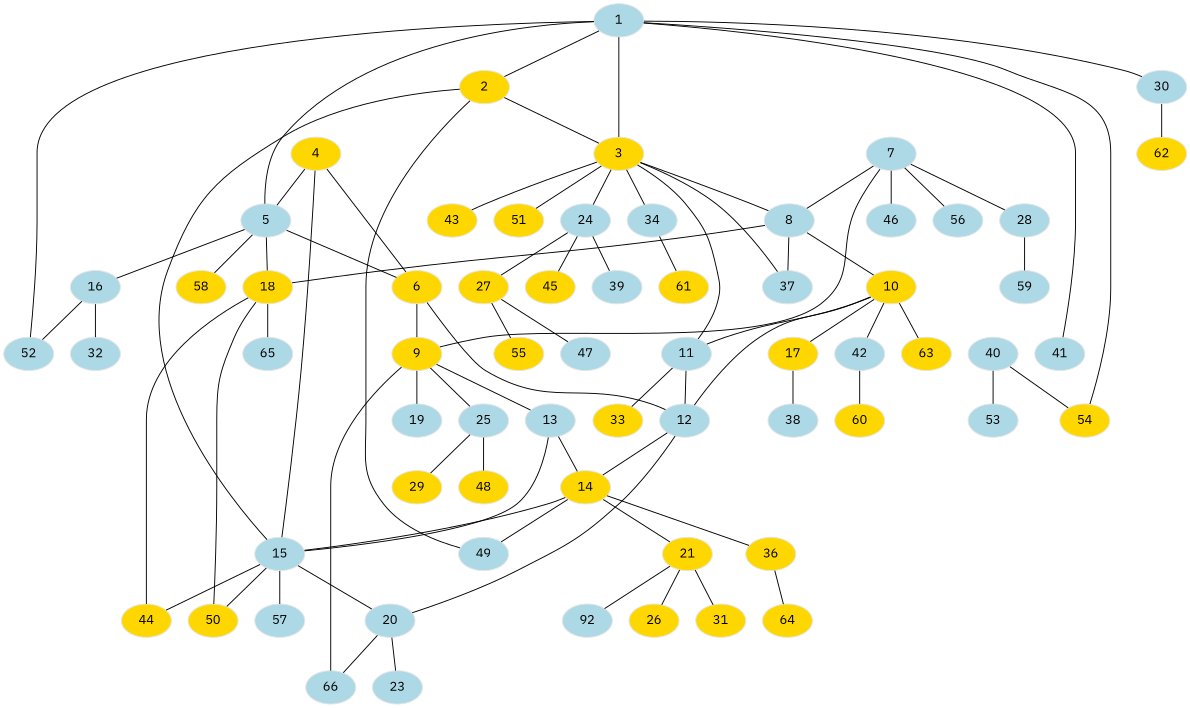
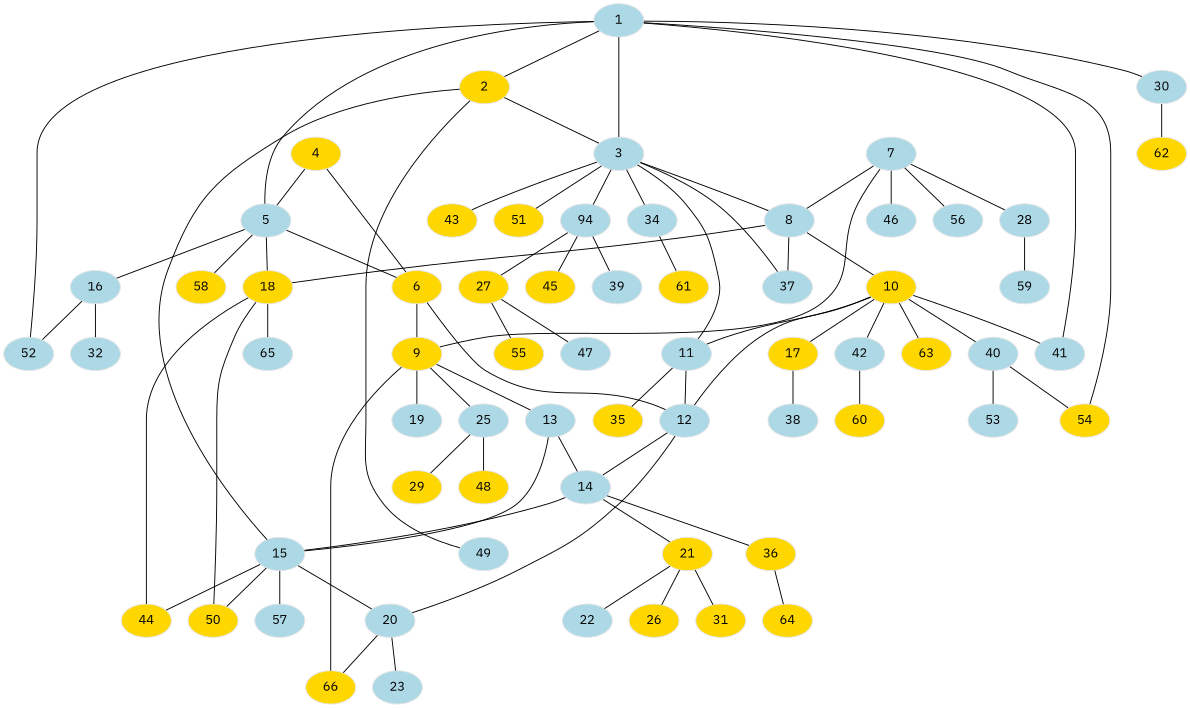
  graph {
    fontname="IBM Plex Sans"
    node [color=gray90 fillcolor=lightblue fontname="IBM Plex Sans" style=filled]
    edge [fontname="IBM Plex Sans"]
    2 [fillcolor=gold]
    1
-   3 [fillcolor=gold]
+   3
    5
    30
    41
    52
    54 [fillcolor=gold]
    15
    49
    8
    11
-   24
+   24 [label=94]
    34
    37
    43 [fillcolor=gold]
    51 [fillcolor=gold]
    6 [fillcolor=gold]
    16
    18 [fillcolor=gold]
    58 [fillcolor=gold]
    62 [fillcolor=gold]
    20
    44 [fillcolor=gold]
    50 [fillcolor=gold]
    57
    10 [fillcolor=gold]
    12
-   33 [fillcolor=gold]
+   33 [fillcolor=gold label=35]
    27 [fillcolor=gold]
    39
    45 [fillcolor=gold]
    61 [fillcolor=gold]
    4 [fillcolor=gold]
    9 [fillcolor=gold]
    32
    65
    13
    19
    25
-   66
-   14 [fillcolor=gold]
+   66 [fillcolor=gold]
+   14
    7
    28
    46
    56
    59
    17 [fillcolor=gold]
    40
    42
    63 [fillcolor=gold]
    29 [fillcolor=gold]
    48 [fillcolor=gold]
    38
    53
    60 [fillcolor=gold]
    21 [fillcolor=gold]
    36 [fillcolor=gold]
    23
-   22 [label=92]
+   22
    26 [fillcolor=gold]
    31 [fillcolor=gold]
    64 [fillcolor=gold]
    47
    55 [fillcolor=gold]
    2 -- 3
    2 -- 15
    2 -- 49
    1 -- 2
    1 -- 3
    1 -- 5
    1 -- 30
    1 -- 41
    1 -- 52
    1 -- 54
    3 -- 8
    3 -- 11
    3 -- 24
    3 -- 34
    3 -- 37
    3 -- 43
    3 -- 51
    5 -- 6
    5 -- 16
    5 -- 18
    5 -- 58
    30 -- 62
    15 -- 20
    15 -- 44
    15 -- 50
    15 -- 57
    8 -- 37
    8 -- 18
    8 -- 10
    11 -- 12
    11 -- 33
    24 -- 27
    24 -- 39
    24 -- 45
    34 -- 61
    6 -- 12
    6 -- 9
    16 -- 52
    16 -- 32
    18 -- 44
    18 -- 50
    18 -- 65
    20 -- 66
    20 -- 23
+   10 -- 41
    10 -- 11
    10 -- 12
    10 -- 17
+   10 -- 40
    10 -- 42
    10 -- 63
    12 -- 20
    12 -- 14
    27 -- 47
    27 -- 55
    4 -- 5
-   4 -- 15
    4 -- 6
    9 -- 13
    9 -- 19
    9 -- 25
    9 -- 66
    13 -- 15
    13 -- 14
    25 -- 29
    25 -- 48
    14 -- 15
-   14 -- 49
    14 -- 21
    14 -- 36
    7 -- 8
    7 -- 9
    7 -- 28
    7 -- 46
    7 -- 56
    28 -- 59
    17 -- 38
    40 -- 54
    40 -- 53
    42 -- 60
    21 -- 22
    21 -- 26
    21 -- 31
    36 -- 64
  }
